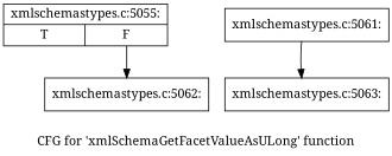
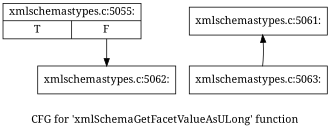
  digraph {
    fontname="Noto Serif"
    label="CFG for 'xmlSchemaGetFacetValueAsULong' function"
    node [fontname="Noto Serif" shape=record]
    edge [fontname="Noto Serif"]
    n1 [label="{xmlschemastypes.c:5055:|{<s0>T|<s1>F}}"]
    n2 [label="{xmlschemastypes.c:5062:}"]
    n3 [label="{xmlschemastypes.c:5061:}"]
    n4 [label="{xmlschemastypes.c:5063:}"]
    n1 -> n2 [tailport=s1]
-   n3 -> n4
+   n4 -> n3
  }
